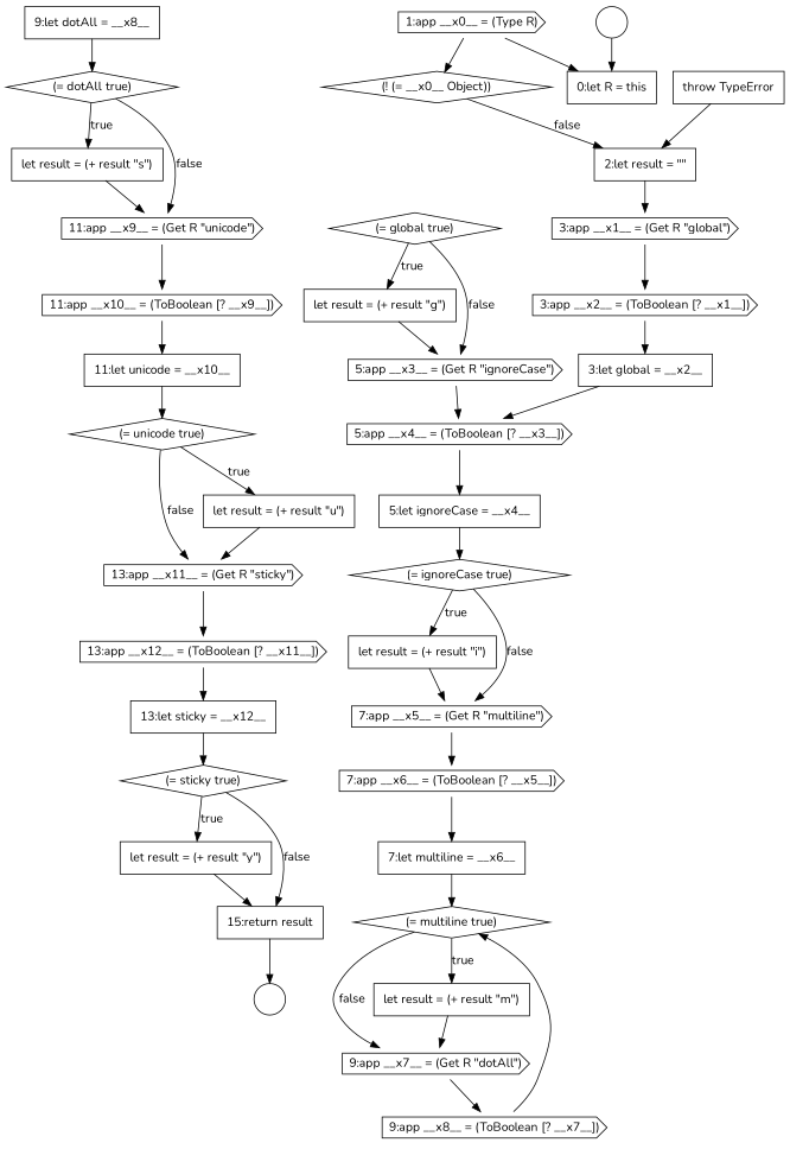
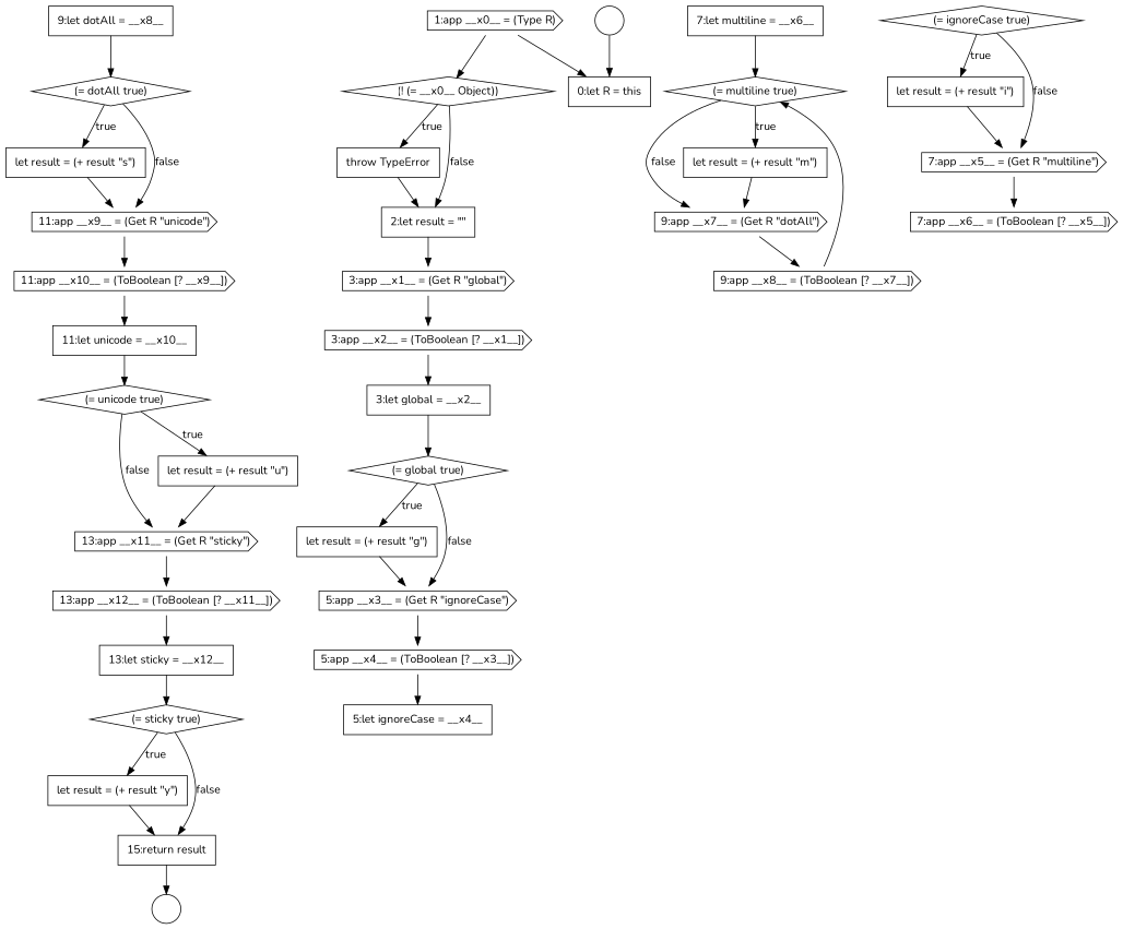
  digraph {
    fontname=Nunito
    node [color=black fillcolor=white fontname=Nunito shape=none style=filled]
    edge [color=black fontname=Nunito]
    n1 [label=" " shape=circle]
    n2 [label=<<font color="black">     <table border="0" cellborder="1" cellspacing="0" cellpadding="10">       <tr><td align="left">3:let global = __x2__</td></tr>     </table>   </font>> margin=0]
    n3 [label=<<font color="black">(= global true)</font>> shape=diamond]
    n4 [label=<<font color="black">     <table border="0" cellborder="1" cellspacing="0" cellpadding="10">       <tr><td align="left">let result = (+ result &quot;g&quot;)</td></tr>     </table>   </font>> margin=0]
    n5 [label=<<font color="black">5:app __x3__ = (Get R &quot;ignoreCase&quot;)</font>> shape=cds]
    n6 [label=<<font color="black">     <table border="0" cellborder="1" cellspacing="0" cellpadding="10">       <tr><td align="left">7:let multiline = __x6__</td></tr>     </table>   </font>> margin=0]
    n7 [label=<<font color="black">(= multiline true)</font>> shape=diamond]
    n8 [label=<<font color="black">9:app __x7__ = (Get R &quot;dotAll&quot;)</font>> shape=cds]
    n9 [label=<<font color="black">     <table border="0" cellborder="1" cellspacing="0" cellpadding="10">       <tr><td align="left">let result = (+ result &quot;m&quot;)</td></tr>     </table>   </font>> margin=0]
    n10 [label=<<font color="black">     <table border="0" cellborder="1" cellspacing="0" cellpadding="10">       <tr><td align="left">let result = (+ result &quot;y&quot;)</td></tr>     </table>   </font>> margin=0]
    n11 [label=<<font color="black">     <table border="0" cellborder="1" cellspacing="0" cellpadding="10">       <tr><td align="left">15:return result</td></tr>     </table>   </font>> margin=0]
    n12 [label=<<font color="black">1:app __x0__ = (Type R)</font>> shape=cds]
    n13 [label=<<font color="black">(! (= __x0__ Object))</font>> shape=diamond]
    n14 [label=<<font color="black">     <table border="0" cellborder="1" cellspacing="0" cellpadding="10">       <tr><td align="left">0:let R = this</td></tr>     </table>   </font>> margin=0]
    n15 [label=<<font color="black">     <table border="0" cellborder="1" cellspacing="0" cellpadding="10">       <tr><td align="left">throw TypeError</td></tr>     </table>   </font>> margin=0]
    n16 [label=<<font color="black">     <table border="0" cellborder="1" cellspacing="0" cellpadding="10">       <tr><td align="left">2:let result = &quot;&quot;</td></tr>     </table>   </font>> margin=0]
    n17 [label=<<font color="black">7:app __x6__ = (ToBoolean [? __x5__])</font>> shape=cds]
    n18 [label=<<font color="black">5:app __x4__ = (ToBoolean [? __x3__])</font>> shape=cds]
    n19 [label=<<font color="black">3:app __x2__ = (ToBoolean [? __x1__])</font>> shape=cds]
    n20 [label=<<font color="black">     <table border="0" cellborder="1" cellspacing="0" cellpadding="10">       <tr><td align="left">5:let ignoreCase = __x4__</td></tr>     </table>   </font>> margin=0]
    n21 [label=<<font color="black">(= ignoreCase true)</font>> shape=diamond]
    n22 [label=<<font color="black">(= unicode true)</font>> shape=diamond]
    n23 [label=<<font color="black">13:app __x11__ = (Get R &quot;sticky&quot;)</font>> shape=cds]
    n24 [label=<<font color="black">     <table border="0" cellborder="1" cellspacing="0" cellpadding="10">       <tr><td align="left">let result = (+ result &quot;u&quot;)</td></tr>     </table>   </font>> margin=0]
    n25 [label=<<font color="black">13:app __x12__ = (ToBoolean [? __x11__])</font>> shape=cds]
    n26 [label=<<font color="black">     <table border="0" cellborder="1" cellspacing="0" cellpadding="10">       <tr><td align="left">13:let sticky = __x12__</td></tr>     </table>   </font>> margin=0]
    n27 [label=<<font color="black">(= sticky true)</font>> shape=diamond]
    n28 [label=<<font color="black">9:app __x8__ = (ToBoolean [? __x7__])</font>> shape=cds]
    n29 [label=<<font color="black">     <table border="0" cellborder="1" cellspacing="0" cellpadding="10">       <tr><td align="left">11:let unicode = __x10__</td></tr>     </table>   </font>> margin=0]
    n30 [label=<<font color="black">     <table border="0" cellborder="1" cellspacing="0" cellpadding="10">       <tr><td align="left">let result = (+ result &quot;i&quot;)</td></tr>     </table>   </font>> margin=0]
    n31 [label=<<font color="black">7:app __x5__ = (Get R &quot;multiline&quot;)</font>> shape=cds]
    n32 [label=<<font color="black">     <table border="0" cellborder="1" cellspacing="0" cellpadding="10">       <tr><td align="left">let result = (+ result &quot;s&quot;)</td></tr>     </table>   </font>> margin=0]
    n33 [label=<<font color="black">11:app __x9__ = (Get R &quot;unicode&quot;)</font>> shape=cds]
    n34 [label=<<font color="black">11:app __x10__ = (ToBoolean [? __x9__])</font>> shape=cds]
    n35 [label=<<font color="black">     <table border="0" cellborder="1" cellspacing="0" cellpadding="10">       <tr><td align="left">9:let dotAll = __x8__</td></tr>     </table>   </font>> margin=0]
    n36 [label=<<font color="black">(= dotAll true)</font>> shape=diamond]
    n37 [label=<<font color="black">3:app __x1__ = (Get R &quot;global&quot;)</font>> shape=cds]
    n38 [label=" " shape=circle]
-   n2 -> n18
+   n2 -> n3
    n3 -> n4 [label=<<font color="black">true</font>>]
    n3 -> n5 [label=<<font color="black">false</font>>]
    n4 -> n5
    n5 -> n18
    n6 -> n7
    n7 -> n8 [label=<<font color="black">false</font>>]
    n7 -> n9 [label=<<font color="black">true</font>>]
    n8 -> n28
    n9 -> n8
    n10 -> n11
    n11 -> n1
    n12 -> n13
    n12 -> n14
+   n13 -> n15 [label=<<font color="black">true</font>>]
    n13 -> n16 [label=<<font color="black">false</font>>]
    n15 -> n16
    n16 -> n37
-   n17 -> n6
    n18 -> n20
    n19 -> n2
-   n20 -> n21
    n21 -> n30 [label=<<font color="black">true</font>>]
    n21 -> n31 [label=<<font color="black">false</font>>]
    n22 -> n23 [label=<<font color="black">false</font>>]
    n22 -> n24 [label=<<font color="black">true</font>>]
    n23 -> n25
    n24 -> n23
    n25 -> n26
    n26 -> n27
    n27 -> n10 [label=<<font color="black">true</font>>]
    n27 -> n11 [label=<<font color="black">false</font>>]
    n28 -> n7
    n29 -> n22
    n30 -> n31
    n31 -> n17
    n32 -> n33
    n33 -> n34
    n34 -> n29
    n35 -> n36
    n36 -> n32 [label=<<font color="black">true</font>>]
    n36 -> n33 [label=<<font color="black">false</font>>]
    n37 -> n19
    n38 -> n14
  }
